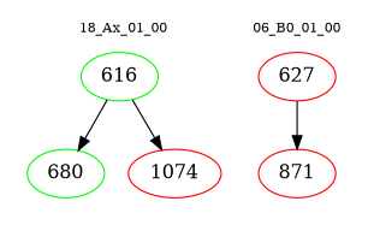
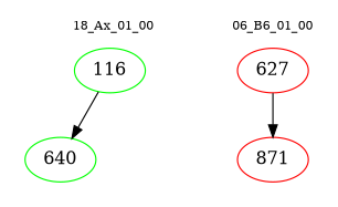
  digraph {
    node [color=red]
    edge [color=black]
-   n1 [color=green label=616]
-   n2 [color=green label=680]
-   n3 [label=1074]
+   n1 [color=green label=116]
+   n2 [color=green label=640]
    n4 [label=627]
    n5 [label=871]
    subgraph cluster_1 {
      color=white
      fontsize=10
      label="18_Ax_01_00"
      n1
      n2
-     n3
    }
    subgraph cluster_2 {
      color=white
      fontsize=10
-     label="06_B0_01_00"
+     label="06_B6_01_00"
      n4
      n5
    }
    n1 -> n2
-   n1 -> n3
    n4 -> n5
  }
